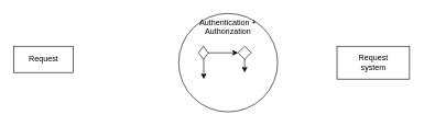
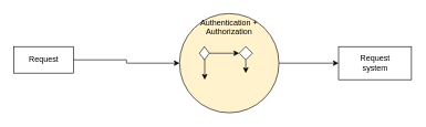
  <mxCell id="0" />
  <mxCell id="1" parent="0" />
+ <mxCell id="2" style="edgeStyle=orthogonalEdgeStyle;rounded=0;orthogonalLoop=1;jettySize=auto;html=1;" edge="1" parent="1" source="3" target="6"><mxGeometry relative="1" as="geometry" /></mxCell>
  <mxCell id="3" value="Request" style="html=1;" vertex="1" parent="1"><mxGeometry x="20" y="70" width="90" height="40" as="geometry" /></mxCell>
  <mxCell id="4" value="Request&lt;br&gt;system" style="html=1;" vertex="1" parent="1"><mxGeometry x="510" y="70" width="110" height="50" as="geometry" /></mxCell>
- <mxCell id="6" value="&lt;div align=&quot;center&quot;&gt;Authentication + Authorization&lt;/div&gt;" style="ellipse;whiteSpace=wrap;html=1;align=center;verticalAlign=top;" vertex="1" parent="1"><mxGeometry x="270" y="20" width="150" height="150" as="geometry" /></mxCell>
+ <mxCell id="5" style="edgeStyle=orthogonalEdgeStyle;rounded=0;orthogonalLoop=1;jettySize=auto;html=1;entryX=0;entryY=0.5;entryDx=0;entryDy=0;" edge="1" parent="1" source="6" target="4"><mxGeometry relative="1" as="geometry" /></mxCell>
+ <mxCell id="6" value="&lt;div align=&quot;center&quot;&gt;Authentication + Authorization&lt;/div&gt;" style="ellipse;whiteSpace=wrap;html=1;align=center;verticalAlign=top;fillColor=#fff2cc;" vertex="1" parent="1"><mxGeometry x="270" y="20" width="150" height="150" as="geometry" /></mxCell>
  <mxCell id="7" style="edgeStyle=orthogonalEdgeStyle;rounded=0;orthogonalLoop=1;jettySize=auto;html=1;" edge="1" parent="1" source="9" target="11"><mxGeometry relative="1" as="geometry" /></mxCell>
  <mxCell id="8" style="edgeStyle=orthogonalEdgeStyle;rounded=0;orthogonalLoop=1;jettySize=auto;html=1;" edge="1" parent="1" source="9"><mxGeometry relative="1" as="geometry"><mxPoint x="308" y="120" as="targetPoint" /><Array as="points"><mxPoint x="308" y="110" /><mxPoint x="308" y="110" /><mxPoint x="308" y="120" /></Array></mxGeometry></mxCell>
  <mxCell id="9" value="" style="rhombus;whiteSpace=wrap;html=1;" vertex="1" parent="1"><mxGeometry x="300" y="70" width="15" height="20" as="geometry" /></mxCell>
  <mxCell id="10" style="edgeStyle=orthogonalEdgeStyle;rounded=0;orthogonalLoop=1;jettySize=auto;html=1;" edge="1" parent="1" source="11"><mxGeometry relative="1" as="geometry"><mxPoint x="370" y="110" as="targetPoint" /></mxGeometry></mxCell>
  <mxCell id="11" value="" style="rhombus;whiteSpace=wrap;html=1;" vertex="1" parent="1"><mxGeometry x="360" y="70" width="20" height="20" as="geometry" /></mxCell>
